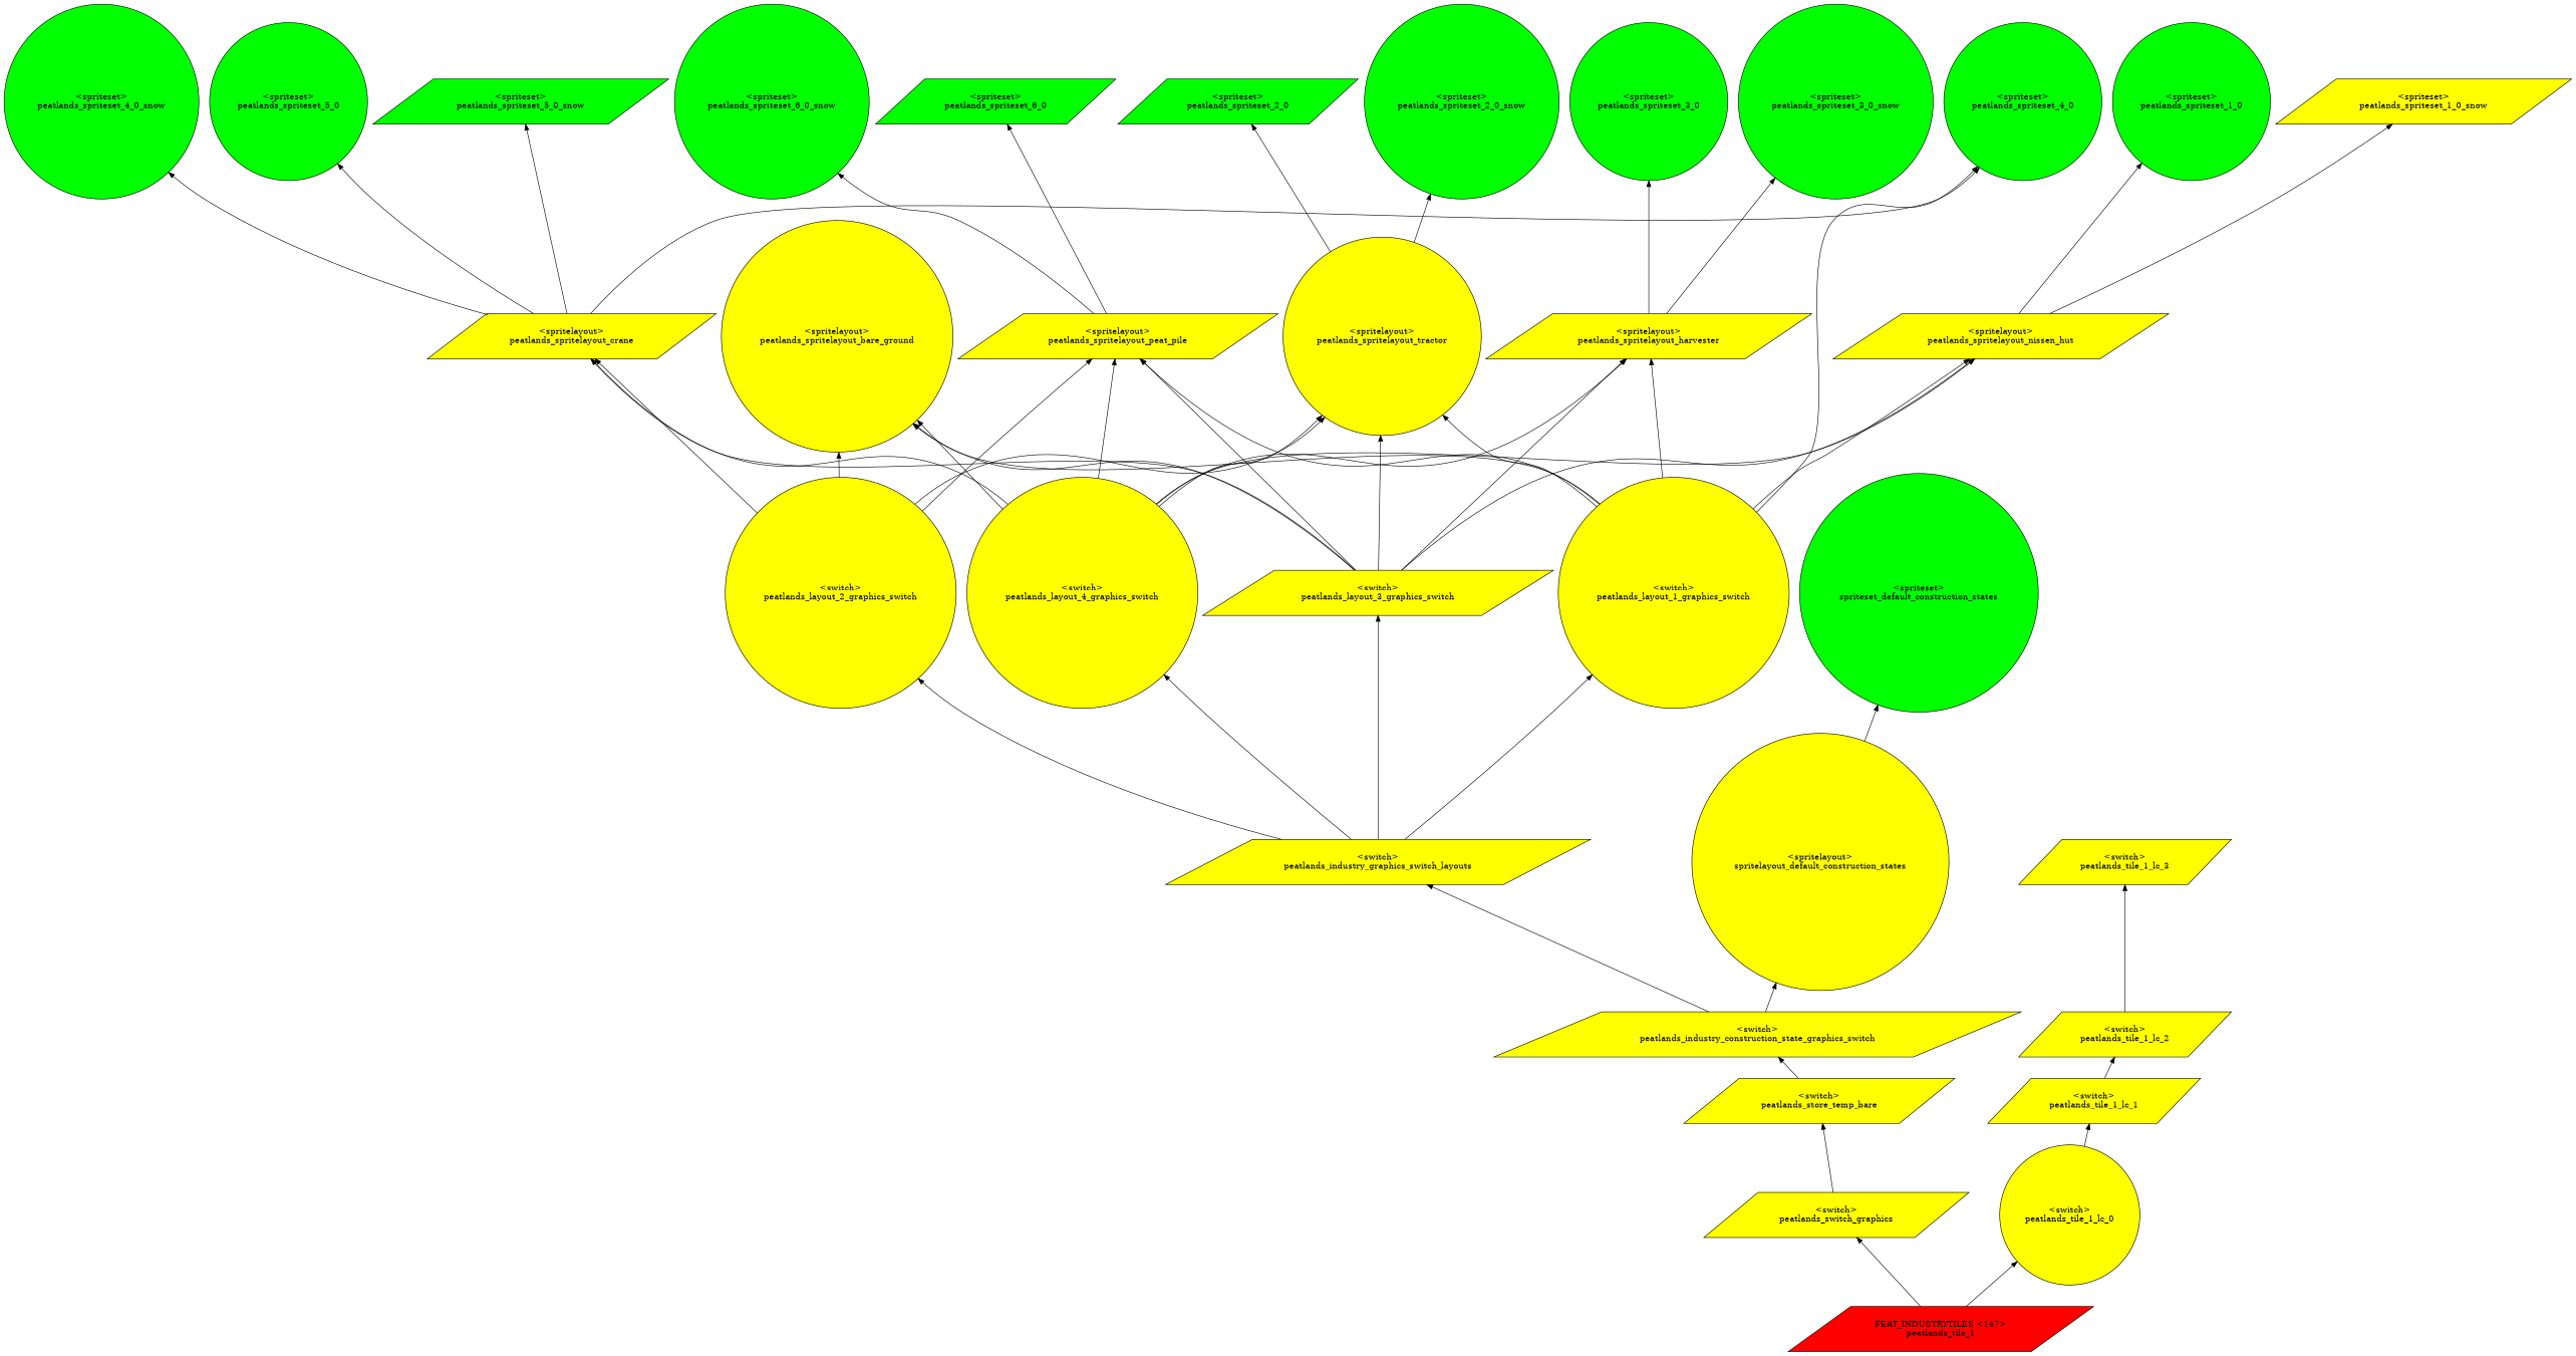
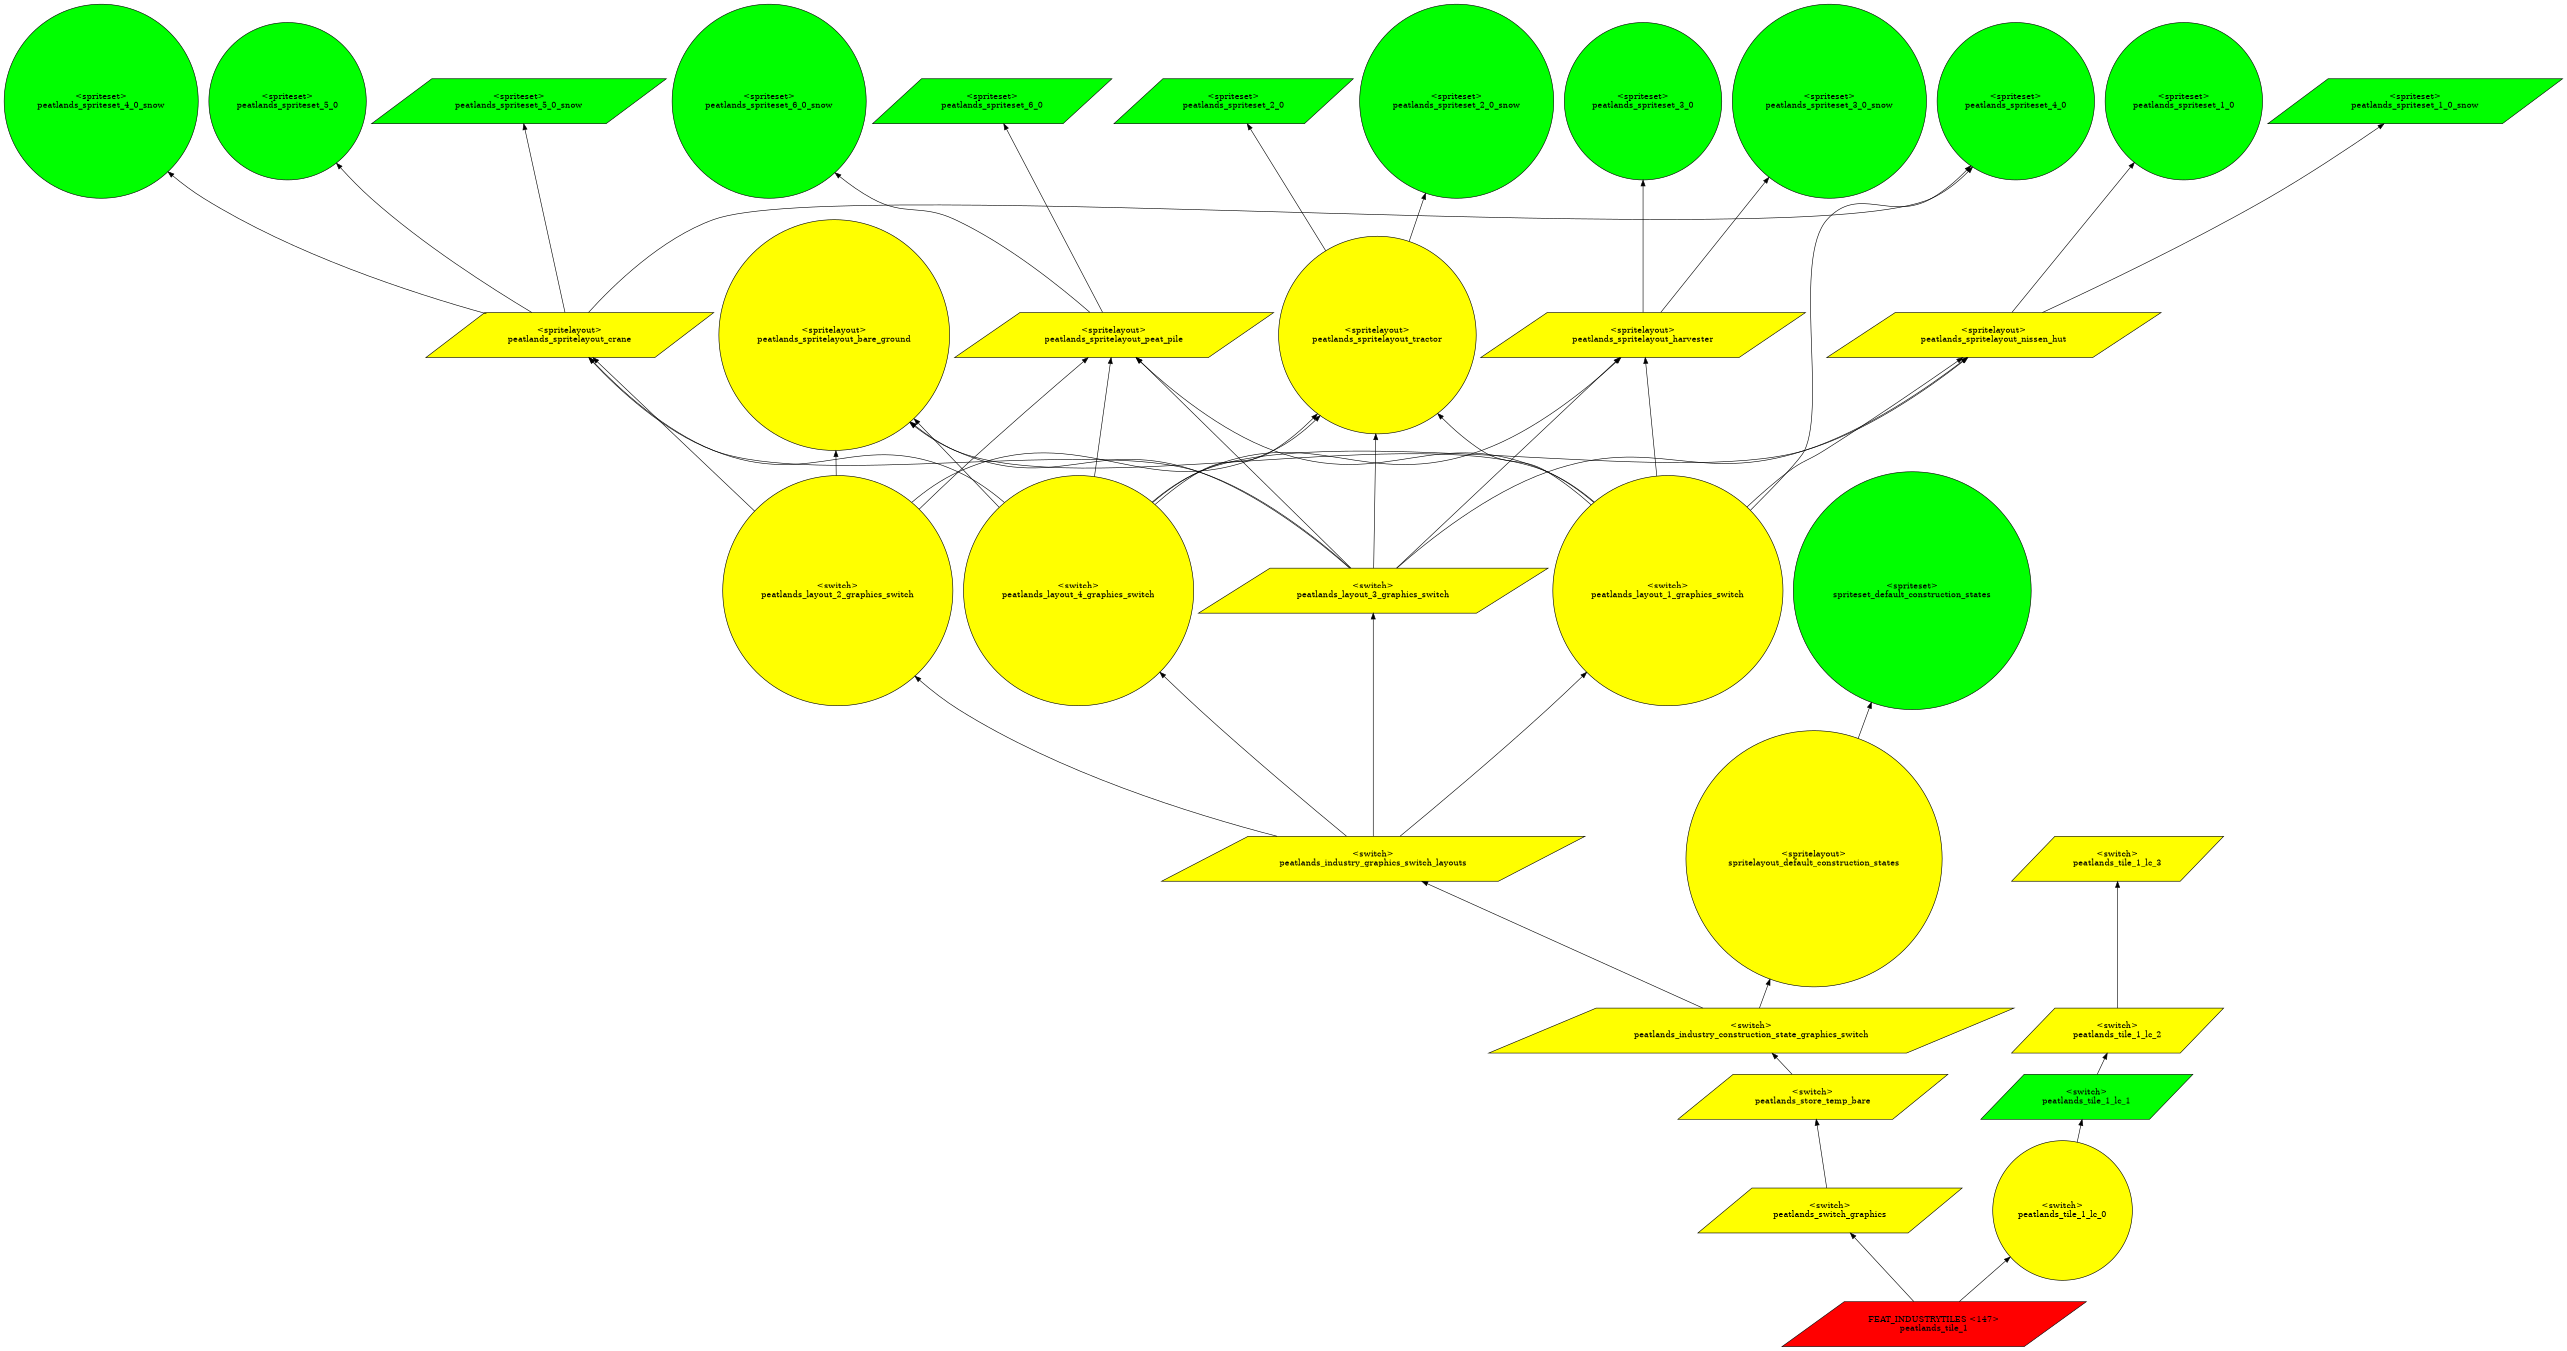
  digraph {
    rankdir=BT
    node [fillcolor=yellow shape=parallelogram style=filled]
    n1 [fillcolor=green label="<spriteset>\nspriteset_default_construction_states" shape=circle]
    n2 [label="<spritelayout>\nspritelayout_default_construction_states" shape=circle]
    n3 [fillcolor=green label="<spriteset>\npeatlands_spriteset_1_0" shape=circle]
-   n4 [label="<spriteset>\npeatlands_spriteset_1_0_snow"]
+   n4 [fillcolor=green label="<spriteset>\npeatlands_spriteset_1_0_snow"]
    n5 [fillcolor=green label="<spriteset>\npeatlands_spriteset_2_0"]
    n6 [fillcolor=green label="<spriteset>\npeatlands_spriteset_2_0_snow" shape=circle]
    n7 [fillcolor=green label="<spriteset>\npeatlands_spriteset_3_0" shape=circle]
    n8 [fillcolor=green label="<spriteset>\npeatlands_spriteset_3_0_snow" shape=circle]
    n9 [fillcolor=green label="<spriteset>\npeatlands_spriteset_4_0" shape=circle]
    n10 [fillcolor=green label="<spriteset>\npeatlands_spriteset_4_0_snow" shape=circle]
    n11 [fillcolor=green label="<spriteset>\npeatlands_spriteset_5_0" shape=circle]
    n12 [fillcolor=green label="<spriteset>\npeatlands_spriteset_5_0_snow"]
    n13 [fillcolor=green label="<spriteset>\npeatlands_spriteset_6_0"]
    n14 [fillcolor=green label="<spriteset>\npeatlands_spriteset_6_0_snow" shape=circle]
    n15 [label="<spritelayout>\npeatlands_spritelayout_bare_ground" shape=circle]
    n16 [label="<spritelayout>\npeatlands_spritelayout_tractor" shape=circle]
    n17 [label="<spritelayout>\npeatlands_spritelayout_harvester"]
    n18 [label="<spritelayout>\npeatlands_spritelayout_nissen_hut"]
    n19 [label="<spritelayout>\npeatlands_spritelayout_crane"]
    n20 [label="<spritelayout>\npeatlands_spritelayout_peat_pile"]
    n21 [label="<switch>\npeatlands_layout_1_graphics_switch" shape=circle]
    n22 [label="<switch>\npeatlands_layout_2_graphics_switch" shape=circle]
    n23 [label="<switch>\npeatlands_layout_3_graphics_switch"]
    n24 [label="<switch>\npeatlands_layout_4_graphics_switch" shape=circle]
    n25 [label="<switch>\npeatlands_industry_graphics_switch_layouts"]
    n26 [label="<switch>\npeatlands_industry_construction_state_graphics_switch"]
    n27 [label="<switch>\npeatlands_store_temp_bare"]
    n28 [label="<switch>\npeatlands_switch_graphics"]
    n29 [label="<switch>\npeatlands_tile_1_lc_3"]
    n30 [label="<switch>\npeatlands_tile_1_lc_2"]
-   n31 [label="<switch>\npeatlands_tile_1_lc_1"]
+   n31 [fillcolor=green label="<switch>\npeatlands_tile_1_lc_1"]
    n32 [label="<switch>\npeatlands_tile_1_lc_0" shape=circle]
    n33 [fillcolor=red label="FEAT_INDUSTRYTILES <147>\npeatlands_tile_1"]
    n2 -> n1
    n16 -> n5
    n16 -> n6
    n17 -> n7
    n17 -> n8
    n18 -> n3
    n18 -> n4
    n19 -> n9
    n19 -> n10
    n19 -> n11
    n19 -> n12
    n20 -> n13
    n20 -> n14
    n21 -> n9
    n21 -> n15
    n21 -> n16
    n21 -> n17
    n21 -> n18
    n21 -> n20
    n22 -> n15
    n22 -> n16
    n22 -> n19
    n22 -> n20
    n23 -> n15
    n23 -> n16
    n23 -> n17
    n23 -> n18
    n23 -> n19
    n23 -> n20
    n24 -> n15
    n24 -> n16
    n24 -> n17
    n24 -> n18
    n24 -> n19
    n24 -> n20
    n25 -> n21
    n25 -> n22
    n25 -> n23
    n25 -> n24
    n26 -> n2
    n26 -> n25
    n27 -> n26
    n28 -> n27
    n30 -> n29
    n31 -> n30
    n32 -> n31
    n33 -> n28
    n33 -> n32
  }
